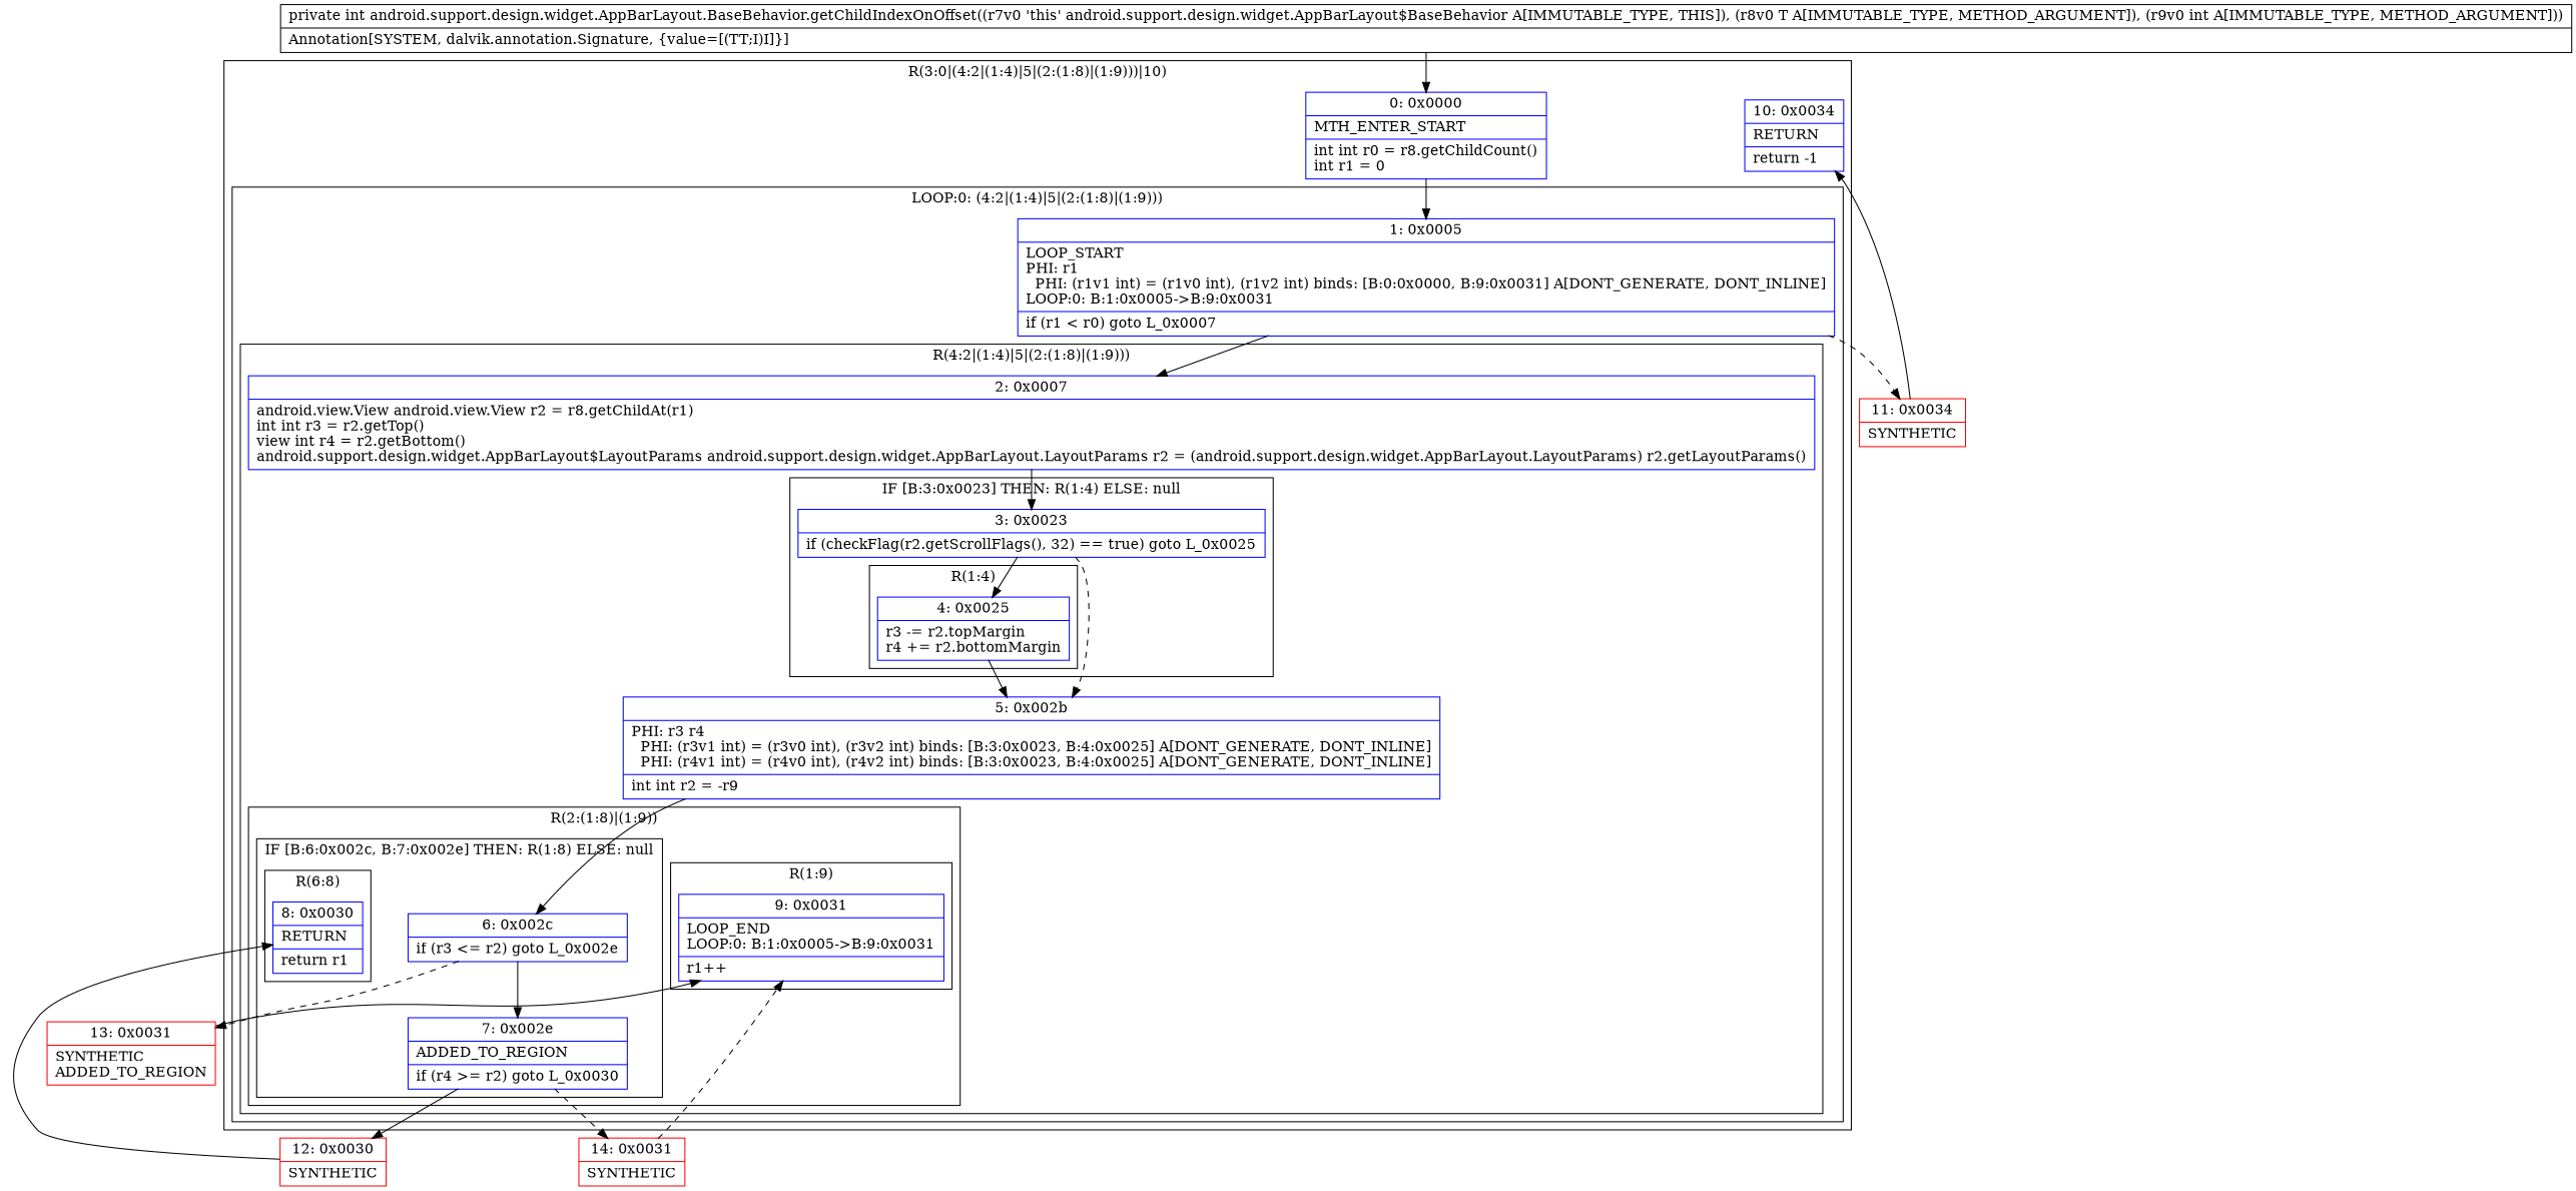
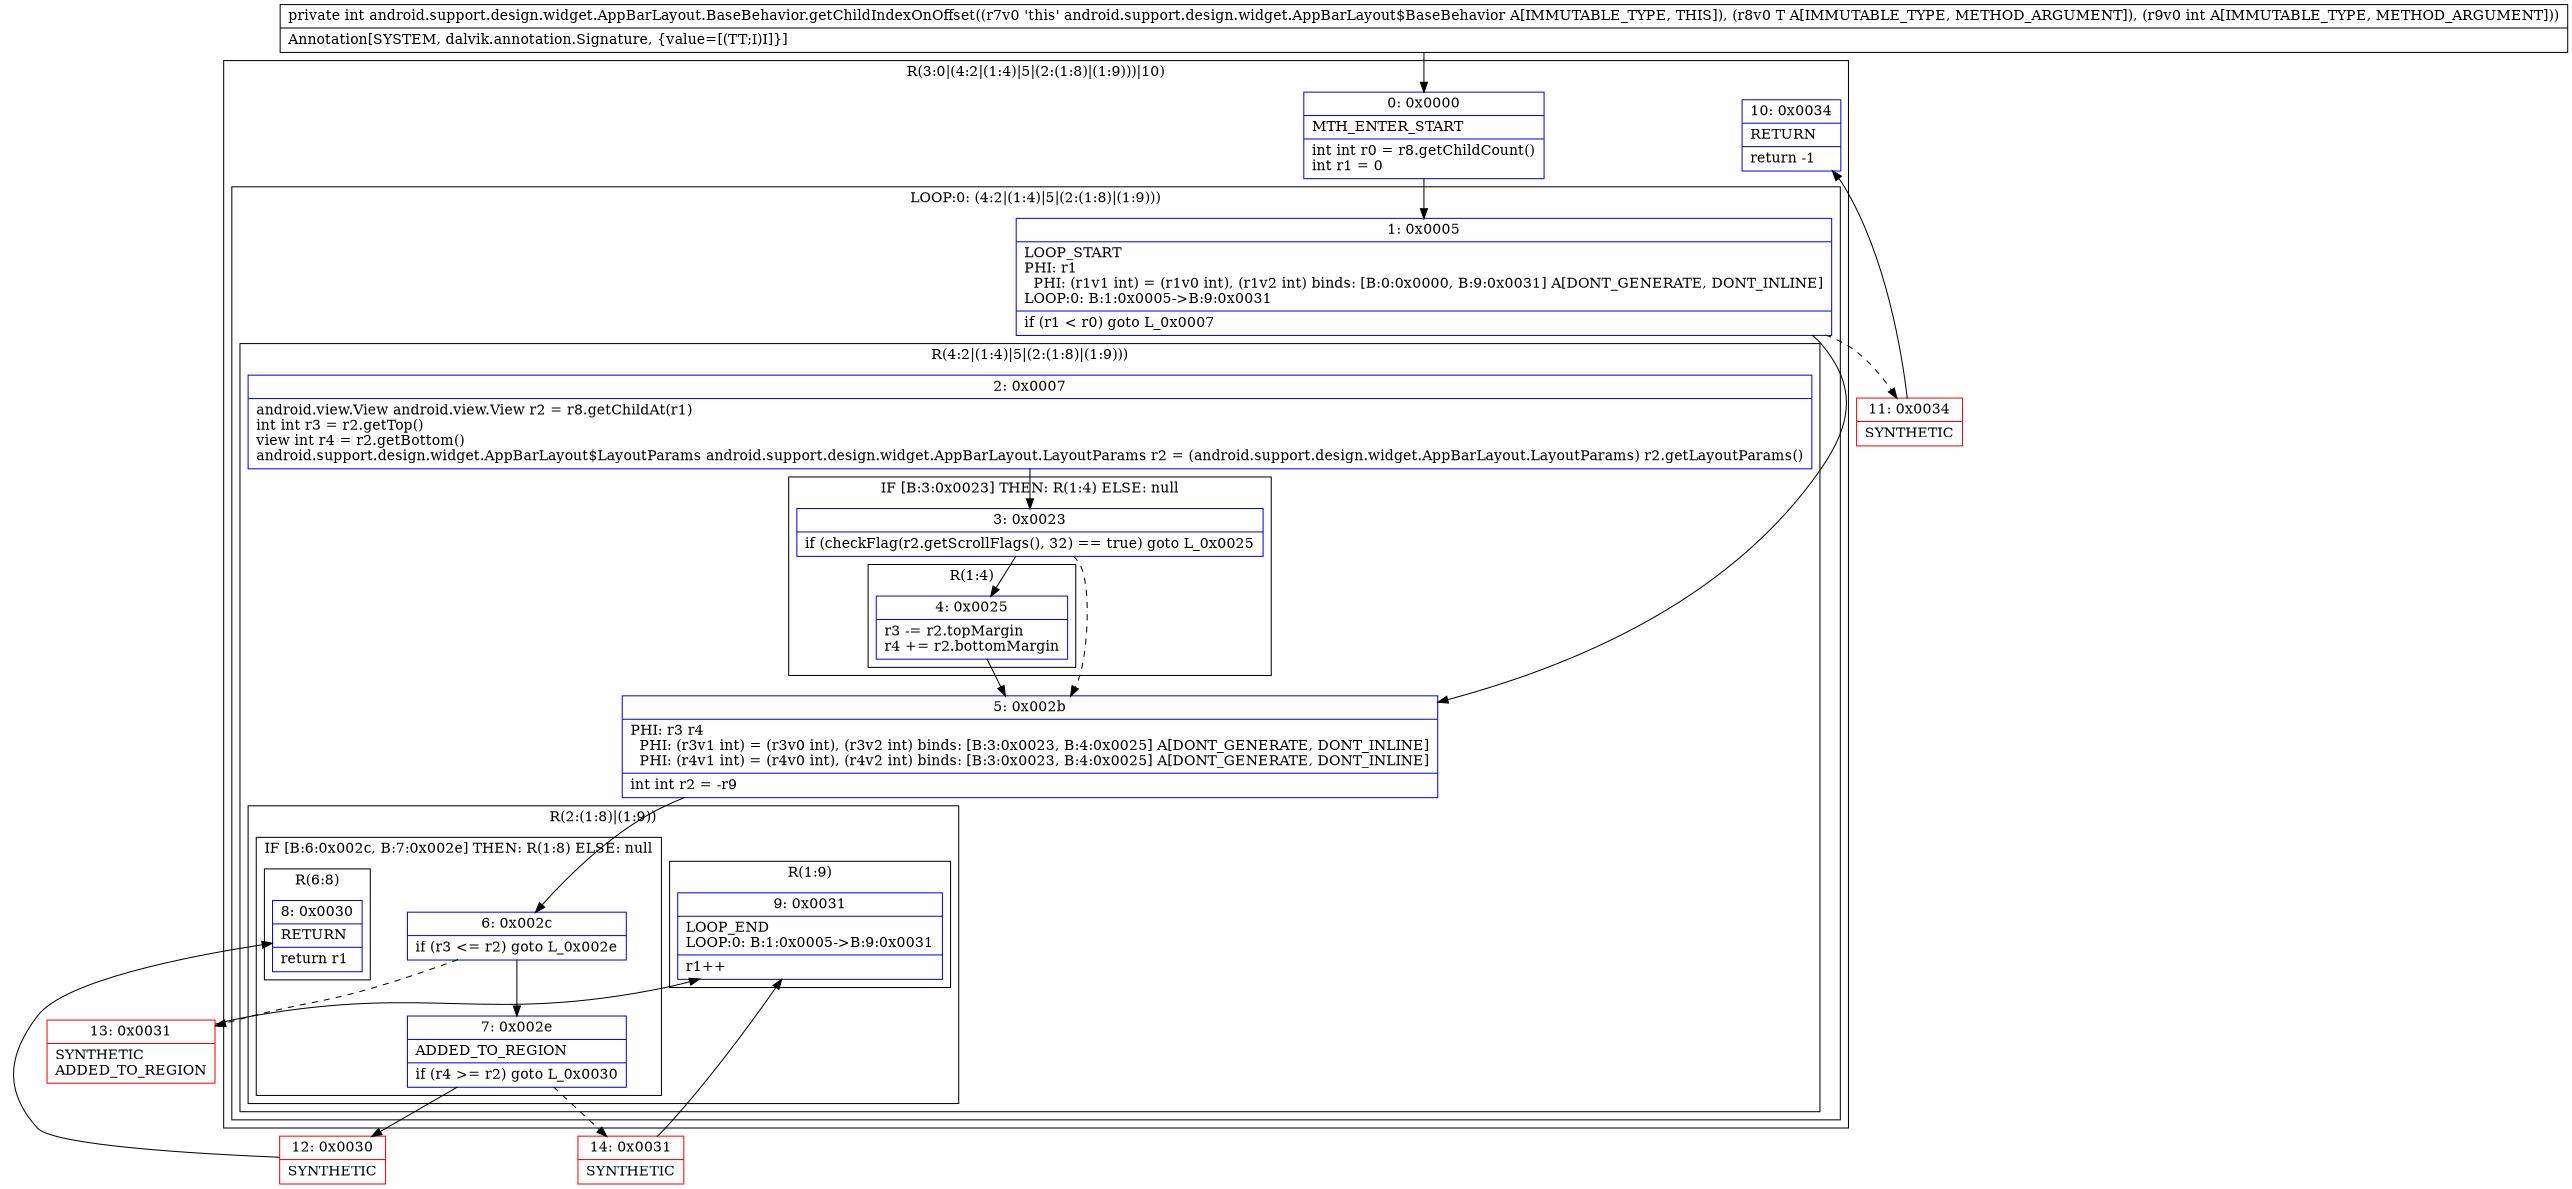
  digraph {
    node [color=blue shape=record]
    n1 [label="{4\:\ 0x0025|r3 \-= r2.topMargin\lr4 += r2.bottomMargin\l}"]
    n2 [label="{3\:\ 0x0023|if (checkFlag(r2.getScrollFlags(), 32) == true) goto L_0x0025\l}"]
    n3 [label="{8\:\ 0x0030|RETURN\l|return r1\l}"]
    n4 [label="{6\:\ 0x002c|if (r3 \<= r2) goto L_0x002e\l}"]
    n5 [label="{7\:\ 0x002e|ADDED_TO_REGION\l|if (r4 \>= r2) goto L_0x0030\l}"]
    n6 [label="{9\:\ 0x0031|LOOP_END\lLOOP:0: B:1:0x0005\-\>B:9:0x0031\l|r1++\l}"]
    n7 [label="{2\:\ 0x0007|android.view.View android.view.View r2 = r8.getChildAt(r1)\lint int r3 = r2.getTop()\lview int r4 = r2.getBottom()\landroid.support.design.widget.AppBarLayout$LayoutParams android.support.design.widget.AppBarLayout.LayoutParams r2 = (android.support.design.widget.AppBarLayout.LayoutParams) r2.getLayoutParams()\l}"]
    n8 [label="{5\:\ 0x002b|PHI: r3 r4 \l  PHI: (r3v1 int) = (r3v0 int), (r3v2 int) binds: [B:3:0x0023, B:4:0x0025] A[DONT_GENERATE, DONT_INLINE]\l  PHI: (r4v1 int) = (r4v0 int), (r4v2 int) binds: [B:3:0x0023, B:4:0x0025] A[DONT_GENERATE, DONT_INLINE]\l|int int r2 = \-r9\l}"]
    n9 [label="{1\:\ 0x0005|LOOP_START\lPHI: r1 \l  PHI: (r1v1 int) = (r1v0 int), (r1v2 int) binds: [B:0:0x0000, B:9:0x0031] A[DONT_GENERATE, DONT_INLINE]\lLOOP:0: B:1:0x0005\-\>B:9:0x0031\l|if (r1 \< r0) goto L_0x0007\l}"]
    n10 [label="{0\:\ 0x0000|MTH_ENTER_START\l|int int r0 = r8.getChildCount()\lint r1 = 0\l}"]
    n11 [label="{10\:\ 0x0034|RETURN\l|return \-1\l}"]
    n12 [color=red label="{13\:\ 0x0031|SYNTHETIC\lADDED_TO_REGION\l}"]
    n13 [color=red label="{12\:\ 0x0030|SYNTHETIC\l}"]
    n14 [color=red label="{14\:\ 0x0031|SYNTHETIC\l}"]
    n15 [color=red label="{11\:\ 0x0034|SYNTHETIC\l}"]
    n16 [label="{private int android.support.design.widget.AppBarLayout.BaseBehavior.getChildIndexOnOffset((r7v0 'this' android.support.design.widget.AppBarLayout$BaseBehavior A[IMMUTABLE_TYPE, THIS]), (r8v0 T A[IMMUTABLE_TYPE, METHOD_ARGUMENT]), (r9v0 int A[IMMUTABLE_TYPE, METHOD_ARGUMENT]))  | Annotation[SYSTEM, dalvik.annotation.Signature, \{value=[(TT;I)I]\}]\l}" color=""]
    subgraph cluster_1 {
      label="R(3:0|(4:2|(1:4)|5|(2:(1:8)|(1:9)))|10)"
      n10
      n11
      subgraph cluster_2 {
        label="LOOP:0: (4:2|(1:4)|5|(2:(1:8)|(1:9)))"
        n9
        subgraph cluster_3 {
          label="R(4:2|(1:4)|5|(2:(1:8)|(1:9)))"
          n7
          n8
          subgraph cluster_4 {
            label="IF [B:3:0x0023] THEN: R(1:4) ELSE: null"
            n2
            subgraph cluster_5 {
              label="R(1:4)"
              n1
            }
          }
          subgraph cluster_6 {
            label="R(2:(1:8)|(1:9))"
            subgraph cluster_7 {
              label="IF [B:6:0x002c, B:7:0x002e] THEN: R(1:8) ELSE: null"
              n4
              n5
              subgraph cluster_8 {
                label="R(6:8)"
                n3
              }
            }
            subgraph cluster_9 {
              label="R(1:9)"
              n6
            }
          }
        }
      }
    }
    n1 -> n8
    n2 -> n1
    n2 -> n8 [style=dashed]
    n4 -> n5
    n4 -> n12 [style=dashed]
    n5 -> n13
    n5 -> n14 [style=dashed]
    n7 -> n2
    n8 -> n4
-   n9 -> n7
+   n9 -> n8
    n9 -> n15 [style=dashed]
    n10 -> n9
    n12 -> n6
    n13 -> n3
-   n14 -> n6 [style=dashed]
+   n14 -> n6
    n15 -> n11
    n16 -> n10
  }
